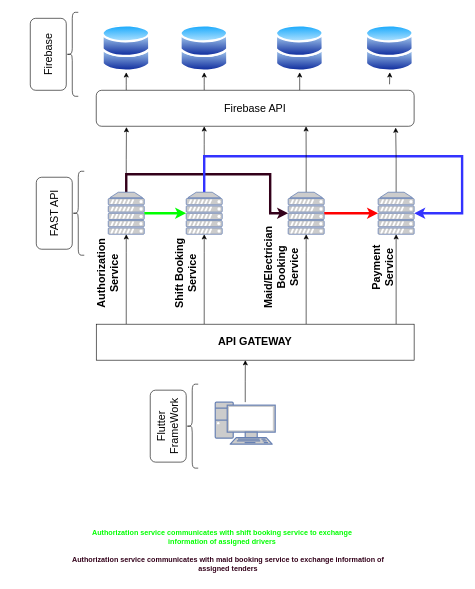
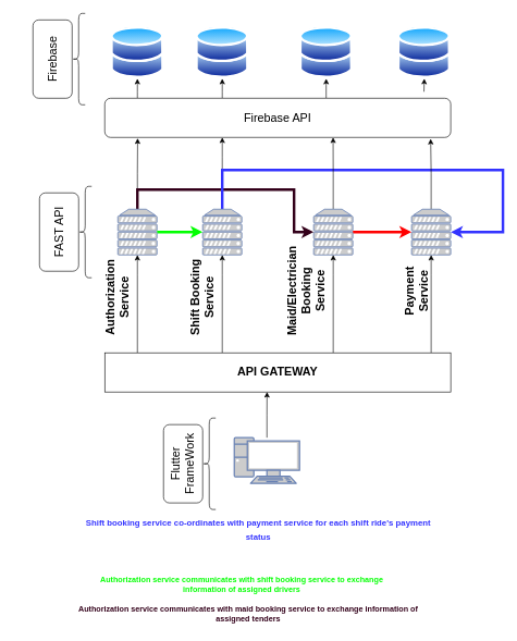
  <mxCell id="0" />
  <mxCell id="1" parent="0" />
  <mxCell id="2" style="edgeStyle=orthogonalEdgeStyle;rounded=0;orthogonalLoop=1;jettySize=auto;html=1;entryX=0.469;entryY=1;entryDx=0;entryDy=0;entryPerimeter=0;fontSize=18;" edge="1" parent="1" source="3" target="20"><mxGeometry relative="1" as="geometry" /></mxCell>
  <mxCell id="3" value="" style="fontColor=#0066CC;verticalAlign=top;verticalLabelPosition=bottom;labelPosition=center;align=center;html=1;outlineConnect=0;fillColor=#CCCCCC;strokeColor=#6881B3;gradientColor=none;gradientDirection=north;strokeWidth=2;shape=mxgraph.networks.pc;" vertex="1" parent="1"><mxGeometry x="358.37" y="670" width="100" height="70" as="geometry" /></mxCell>
  <mxCell id="4" style="edgeStyle=orthogonalEdgeStyle;rounded=0;orthogonalLoop=1;jettySize=auto;html=1;entryX=0.095;entryY=1.023;entryDx=0;entryDy=0;entryPerimeter=0;fontSize=18;" edge="1" parent="1" source="7" target="29"><mxGeometry relative="1" as="geometry" /></mxCell>
  <mxCell id="5" style="edgeStyle=orthogonalEdgeStyle;rounded=0;orthogonalLoop=1;jettySize=auto;html=1;entryX=0;entryY=0.5;entryDx=0;entryDy=0;entryPerimeter=0;fontSize=18;strokeColor=#00FF00;strokeWidth=4;" edge="1" parent="1" source="7" target="10"><mxGeometry relative="1" as="geometry" /></mxCell>
  <mxCell id="6" style="edgeStyle=orthogonalEdgeStyle;rounded=0;orthogonalLoop=1;jettySize=auto;html=1;strokeColor=#33001A;strokeWidth=4;fontSize=11;fontColor=#33001A;" edge="1" parent="1" source="7" target="13"><mxGeometry relative="1" as="geometry"><Array as="points"><mxPoint x="210" y="290" /><mxPoint x="450" y="290" /><mxPoint x="450" y="355" /></Array></mxGeometry></mxCell>
  <mxCell id="7" value="" style="fontColor=#0066CC;verticalAlign=top;verticalLabelPosition=bottom;labelPosition=center;align=center;html=1;outlineConnect=0;fillColor=#CCCCCC;strokeColor=#6881B3;gradientColor=none;gradientDirection=north;strokeWidth=2;shape=mxgraph.networks.server;" vertex="1" parent="1"><mxGeometry x="180" y="320" width="60" height="70" as="geometry" /></mxCell>
  <mxCell id="8" style="edgeStyle=orthogonalEdgeStyle;rounded=0;orthogonalLoop=1;jettySize=auto;html=1;fontSize=18;" edge="1" parent="1" source="10" target="29"><mxGeometry relative="1" as="geometry"><Array as="points"><mxPoint x="340" y="240" /><mxPoint x="340" y="240" /></Array></mxGeometry></mxCell>
  <mxCell id="9" style="edgeStyle=orthogonalEdgeStyle;rounded=0;orthogonalLoop=1;jettySize=auto;html=1;fontSize=18;strokeColor=#3333FF;strokeWidth=4;" edge="1" parent="1" source="10" target="15"><mxGeometry relative="1" as="geometry"><Array as="points"><mxPoint x="340" y="260" /><mxPoint x="770" y="260" /><mxPoint x="770" y="355" /></Array></mxGeometry></mxCell>
  <mxCell id="10" value="" style="fontColor=#0066CC;verticalAlign=top;verticalLabelPosition=bottom;labelPosition=center;align=center;html=1;outlineConnect=0;fillColor=#CCCCCC;strokeColor=#6881B3;gradientColor=none;gradientDirection=north;strokeWidth=2;shape=mxgraph.networks.server;" vertex="1" parent="1"><mxGeometry x="310" y="320" width="60" height="70" as="geometry" /></mxCell>
  <mxCell id="11" style="edgeStyle=orthogonalEdgeStyle;rounded=0;orthogonalLoop=1;jettySize=auto;html=1;entryX=0.66;entryY=1;entryDx=0;entryDy=0;entryPerimeter=0;fontSize=18;" edge="1" parent="1" source="13" target="29"><mxGeometry relative="1" as="geometry" /></mxCell>
  <mxCell id="12" style="edgeStyle=orthogonalEdgeStyle;rounded=0;orthogonalLoop=1;jettySize=auto;html=1;fontSize=18;strokeWidth=4;strokeColor=#FF0000;" edge="1" parent="1" source="13" target="15"><mxGeometry relative="1" as="geometry" /></mxCell>
  <mxCell id="13" value="" style="fontColor=#0066CC;verticalAlign=top;verticalLabelPosition=bottom;labelPosition=center;align=center;html=1;outlineConnect=0;fillColor=#CCCCCC;strokeColor=#6881B3;gradientColor=none;gradientDirection=north;strokeWidth=2;shape=mxgraph.networks.server;" vertex="1" parent="1"><mxGeometry x="480" y="320" width="60" height="70" as="geometry" /></mxCell>
  <mxCell id="14" style="edgeStyle=orthogonalEdgeStyle;rounded=0;orthogonalLoop=1;jettySize=auto;html=1;entryX=0.942;entryY=1.037;entryDx=0;entryDy=0;entryPerimeter=0;fontSize=18;" edge="1" parent="1" source="15" target="29"><mxGeometry relative="1" as="geometry" /></mxCell>
  <mxCell id="15" value="" style="fontColor=#0066CC;verticalAlign=top;verticalLabelPosition=bottom;labelPosition=center;align=center;html=1;outlineConnect=0;fillColor=#CCCCCC;strokeColor=#6881B3;gradientColor=none;gradientDirection=north;strokeWidth=2;shape=mxgraph.networks.server;" vertex="1" parent="1"><mxGeometry x="630" y="320" width="60" height="70" as="geometry" /></mxCell>
  <mxCell id="16" style="edgeStyle=orthogonalEdgeStyle;rounded=0;orthogonalLoop=1;jettySize=auto;html=1;entryX=0.5;entryY=1;entryDx=0;entryDy=0;entryPerimeter=0;fontSize=18;" edge="1" parent="1" source="20" target="7"><mxGeometry relative="1" as="geometry"><Array as="points"><mxPoint x="210" y="420" /><mxPoint x="210" y="420" /></Array></mxGeometry></mxCell>
  <mxCell id="17" style="edgeStyle=orthogonalEdgeStyle;rounded=0;orthogonalLoop=1;jettySize=auto;html=1;entryX=0.5;entryY=1;entryDx=0;entryDy=0;entryPerimeter=0;fontSize=18;" edge="1" parent="1" source="20" target="10"><mxGeometry relative="1" as="geometry"><Array as="points"><mxPoint x="340" y="420" /><mxPoint x="340" y="420" /></Array></mxGeometry></mxCell>
  <mxCell id="18" style="edgeStyle=orthogonalEdgeStyle;rounded=0;orthogonalLoop=1;jettySize=auto;html=1;entryX=0.5;entryY=1;entryDx=0;entryDy=0;entryPerimeter=0;fontSize=18;" edge="1" parent="1" source="20" target="13"><mxGeometry relative="1" as="geometry"><Array as="points"><mxPoint x="510" y="420" /><mxPoint x="510" y="420" /></Array></mxGeometry></mxCell>
  <mxCell id="19" style="edgeStyle=orthogonalEdgeStyle;rounded=0;orthogonalLoop=1;jettySize=auto;html=1;entryX=0.5;entryY=1;entryDx=0;entryDy=0;entryPerimeter=0;fontSize=18;" edge="1" parent="1" source="20" target="15"><mxGeometry relative="1" as="geometry"><Array as="points"><mxPoint x="660" y="420" /><mxPoint x="660" y="420" /></Array></mxGeometry></mxCell>
  <mxCell id="20" value="&lt;b&gt;&lt;font style=&quot;font-size: 18px;&quot;&gt;API GATEWAY&lt;/font&gt;&lt;/b&gt;" style="whiteSpace=wrap;html=1;rounded=0;" vertex="1" parent="1"><mxGeometry x="160" y="540" width="530" height="60" as="geometry" /></mxCell>
  <mxCell id="21" value="&lt;b&gt;&lt;font style=&quot;font-size: 18px;&quot;&gt;Authorization&lt;br&gt;Service&lt;/font&gt;&lt;/b&gt;" style="text;html=1;strokeColor=none;fillColor=none;align=center;verticalAlign=middle;whiteSpace=wrap;rounded=0;rotation=-90;" vertex="1" parent="1"><mxGeometry x="150" y="440" width="60" height="30" as="geometry" /></mxCell>
  <mxCell id="22" value="&lt;font style=&quot;font-size: 18px;&quot;&gt;&lt;b&gt;Shift Booking Service&lt;/b&gt;&lt;/font&gt;" style="text;html=1;strokeColor=none;fillColor=none;align=center;verticalAlign=middle;whiteSpace=wrap;rounded=0;rotation=-90;" vertex="1" parent="1"><mxGeometry x="250" y="440" width="120" height="30" as="geometry" /></mxCell>
  <mxCell id="23" value="&lt;span style=&quot;font-size: 18px;&quot;&gt;&lt;b&gt;Payment Service&lt;/b&gt;&lt;/span&gt;" style="text;html=1;strokeColor=none;fillColor=none;align=center;verticalAlign=middle;whiteSpace=wrap;rounded=0;rotation=-90;" vertex="1" parent="1"><mxGeometry x="608.37" y="430" width="60" height="30" as="geometry" /></mxCell>
  <mxCell id="24" value="&lt;span style=&quot;font-size: 18px;&quot;&gt;&lt;b&gt;Maid/Electrician Booking Service&lt;/b&gt;&lt;/span&gt;" style="text;html=1;strokeColor=none;fillColor=none;align=center;verticalAlign=middle;whiteSpace=wrap;rounded=0;rotation=-90;" vertex="1" parent="1"><mxGeometry x="440" y="430" width="60" height="30" as="geometry" /></mxCell>
  <mxCell id="25" style="edgeStyle=orthogonalEdgeStyle;rounded=0;orthogonalLoop=1;jettySize=auto;html=1;entryX=0.5;entryY=1;entryDx=0;entryDy=0;fontSize=18;" edge="1" parent="1" source="29" target="30"><mxGeometry relative="1" as="geometry"><Array as="points"><mxPoint x="210" y="140" /><mxPoint x="210" y="140" /></Array></mxGeometry></mxCell>
  <mxCell id="26" style="edgeStyle=orthogonalEdgeStyle;rounded=0;orthogonalLoop=1;jettySize=auto;html=1;entryX=0.5;entryY=1;entryDx=0;entryDy=0;fontSize=18;" edge="1" parent="1" source="29" target="31"><mxGeometry relative="1" as="geometry"><Array as="points"><mxPoint x="340" y="140" /><mxPoint x="340" y="140" /></Array></mxGeometry></mxCell>
  <mxCell id="27" style="edgeStyle=orthogonalEdgeStyle;rounded=0;orthogonalLoop=1;jettySize=auto;html=1;entryX=0.5;entryY=1;entryDx=0;entryDy=0;fontSize=18;" edge="1" parent="1" source="29" target="32"><mxGeometry relative="1" as="geometry"><Array as="points"><mxPoint x="500" y="130" /></Array></mxGeometry></mxCell>
  <mxCell id="28" style="edgeStyle=orthogonalEdgeStyle;rounded=0;orthogonalLoop=1;jettySize=auto;html=1;fontSize=18;" edge="1" parent="1" target="33"><mxGeometry relative="1" as="geometry"><mxPoint x="649" y="140" as="sourcePoint" /></mxGeometry></mxCell>
  <mxCell id="29" value="Firebase API" style="rounded=1;whiteSpace=wrap;html=1;fontSize=18;" vertex="1" parent="1"><mxGeometry x="160" y="150" width="530" height="60" as="geometry" /></mxCell>
  <mxCell id="30" value="" style="aspect=fixed;perimeter=ellipsePerimeter;html=1;align=center;shadow=0;dashed=0;spacingTop=3;image;image=img/lib/active_directory/databases.svg;fontSize=18;" vertex="1" parent="1"><mxGeometry x="169.18" y="40" width="81.63" height="80" as="geometry" /></mxCell>
  <mxCell id="31" value="" style="aspect=fixed;perimeter=ellipsePerimeter;html=1;align=center;shadow=0;dashed=0;spacingTop=3;image;image=img/lib/active_directory/databases.svg;fontSize=18;" vertex="1" parent="1"><mxGeometry x="299.18" y="40" width="81.63" height="80" as="geometry" /></mxCell>
  <mxCell id="32" value="" style="aspect=fixed;perimeter=ellipsePerimeter;html=1;align=center;shadow=0;dashed=0;spacingTop=3;image;image=img/lib/active_directory/databases.svg;fontSize=18;" vertex="1" parent="1"><mxGeometry x="458.37" y="40" width="81.63" height="80" as="geometry" /></mxCell>
  <mxCell id="33" value="" style="aspect=fixed;perimeter=ellipsePerimeter;html=1;align=center;shadow=0;dashed=0;spacingTop=3;image;image=img/lib/active_directory/databases.svg;fontSize=18;" vertex="1" parent="1"><mxGeometry x="608.37" y="40" width="81.63" height="80" as="geometry" /></mxCell>
  <mxCell id="34" value="" style="shape=curlyBracket;whiteSpace=wrap;html=1;rounded=1;labelPosition=left;verticalLabelPosition=middle;align=right;verticalAlign=middle;fontSize=18;" vertex="1" parent="1"><mxGeometry x="120" y="285" width="20" height="140" as="geometry" /></mxCell>
  <mxCell id="35" value="FAST API" style="rounded=1;whiteSpace=wrap;html=1;fontSize=18;rotation=-90;" vertex="1" parent="1"><mxGeometry x="30" y="325" width="120" height="60" as="geometry" /></mxCell>
  <mxCell id="36" value="" style="shape=curlyBracket;whiteSpace=wrap;html=1;rounded=1;labelPosition=left;verticalLabelPosition=middle;align=right;verticalAlign=middle;fontSize=18;" vertex="1" parent="1"><mxGeometry x="110" y="20" width="20" height="140" as="geometry" /></mxCell>
  <mxCell id="37" value="Firebase" style="rounded=1;whiteSpace=wrap;html=1;fontSize=18;rotation=-90;" vertex="1" parent="1"><mxGeometry x="20" y="60" width="120" height="60" as="geometry" /></mxCell>
  <mxCell id="38" value="" style="shape=curlyBracket;whiteSpace=wrap;html=1;rounded=1;labelPosition=left;verticalLabelPosition=middle;align=right;verticalAlign=middle;fontSize=18;" vertex="1" parent="1"><mxGeometry x="310" y="640" width="20" height="140" as="geometry" /></mxCell>
  <mxCell id="39" value="Flutter FrameWork" style="rounded=1;whiteSpace=wrap;html=1;fontSize=18;rotation=-90;" vertex="1" parent="1"><mxGeometry x="220" y="680" width="120" height="60" as="geometry" /></mxCell>
+ <mxCell id="40" value="&lt;font size=&quot;1&quot; color=&quot;#3333ff&quot; style=&quot;&quot;&gt;&lt;b style=&quot;font-size: 13px;&quot;&gt;Shift booking service co-ordinates with payment service for each shift ride's payment status&lt;/b&gt;&lt;/font&gt;" style="text;html=1;strokeColor=none;fillColor=none;align=center;verticalAlign=middle;whiteSpace=wrap;rounded=0;fontSize=18;" vertex="1" parent="1"><mxGeometry x="115" y="790" width="560.81" height="40" as="geometry" /></mxCell>
  <mxCell id="41" value="&lt;span style=&quot;&quot;&gt;&lt;font size=&quot;1&quot; color=&quot;#00ff00&quot;&gt;&lt;b style=&quot;font-size: 12px;&quot;&gt;Authorization service communicates with shift booking service to exchange information of assigned drivers&lt;/b&gt;&lt;/font&gt;&lt;/span&gt;" style="text;html=1;align=center;verticalAlign=middle;whiteSpace=wrap;rounded=0;labelBackgroundColor=#FFFFFF;fontSize=11;fillColor=none;strokeColor=none;" vertex="1" parent="1"><mxGeometry x="120" y="870" width="500" height="50" as="geometry" /></mxCell>
  <mxCell id="42" value="&lt;span style=&quot;&quot;&gt;&lt;b style=&quot;&quot;&gt;&lt;font style=&quot;font-size: 12px;&quot; color=&quot;#33001a&quot;&gt;Authorization service communicates with maid booking service to exchange information of assigned tenders&lt;/font&gt;&lt;/b&gt;&lt;/span&gt;" style="text;html=1;align=center;verticalAlign=middle;whiteSpace=wrap;rounded=0;labelBackgroundColor=#FFFFFF;fontSize=11;fillColor=none;strokeColor=none;" vertex="1" parent="1"><mxGeometry x="110" y="920" width="540" height="40" as="geometry" /></mxCell>
